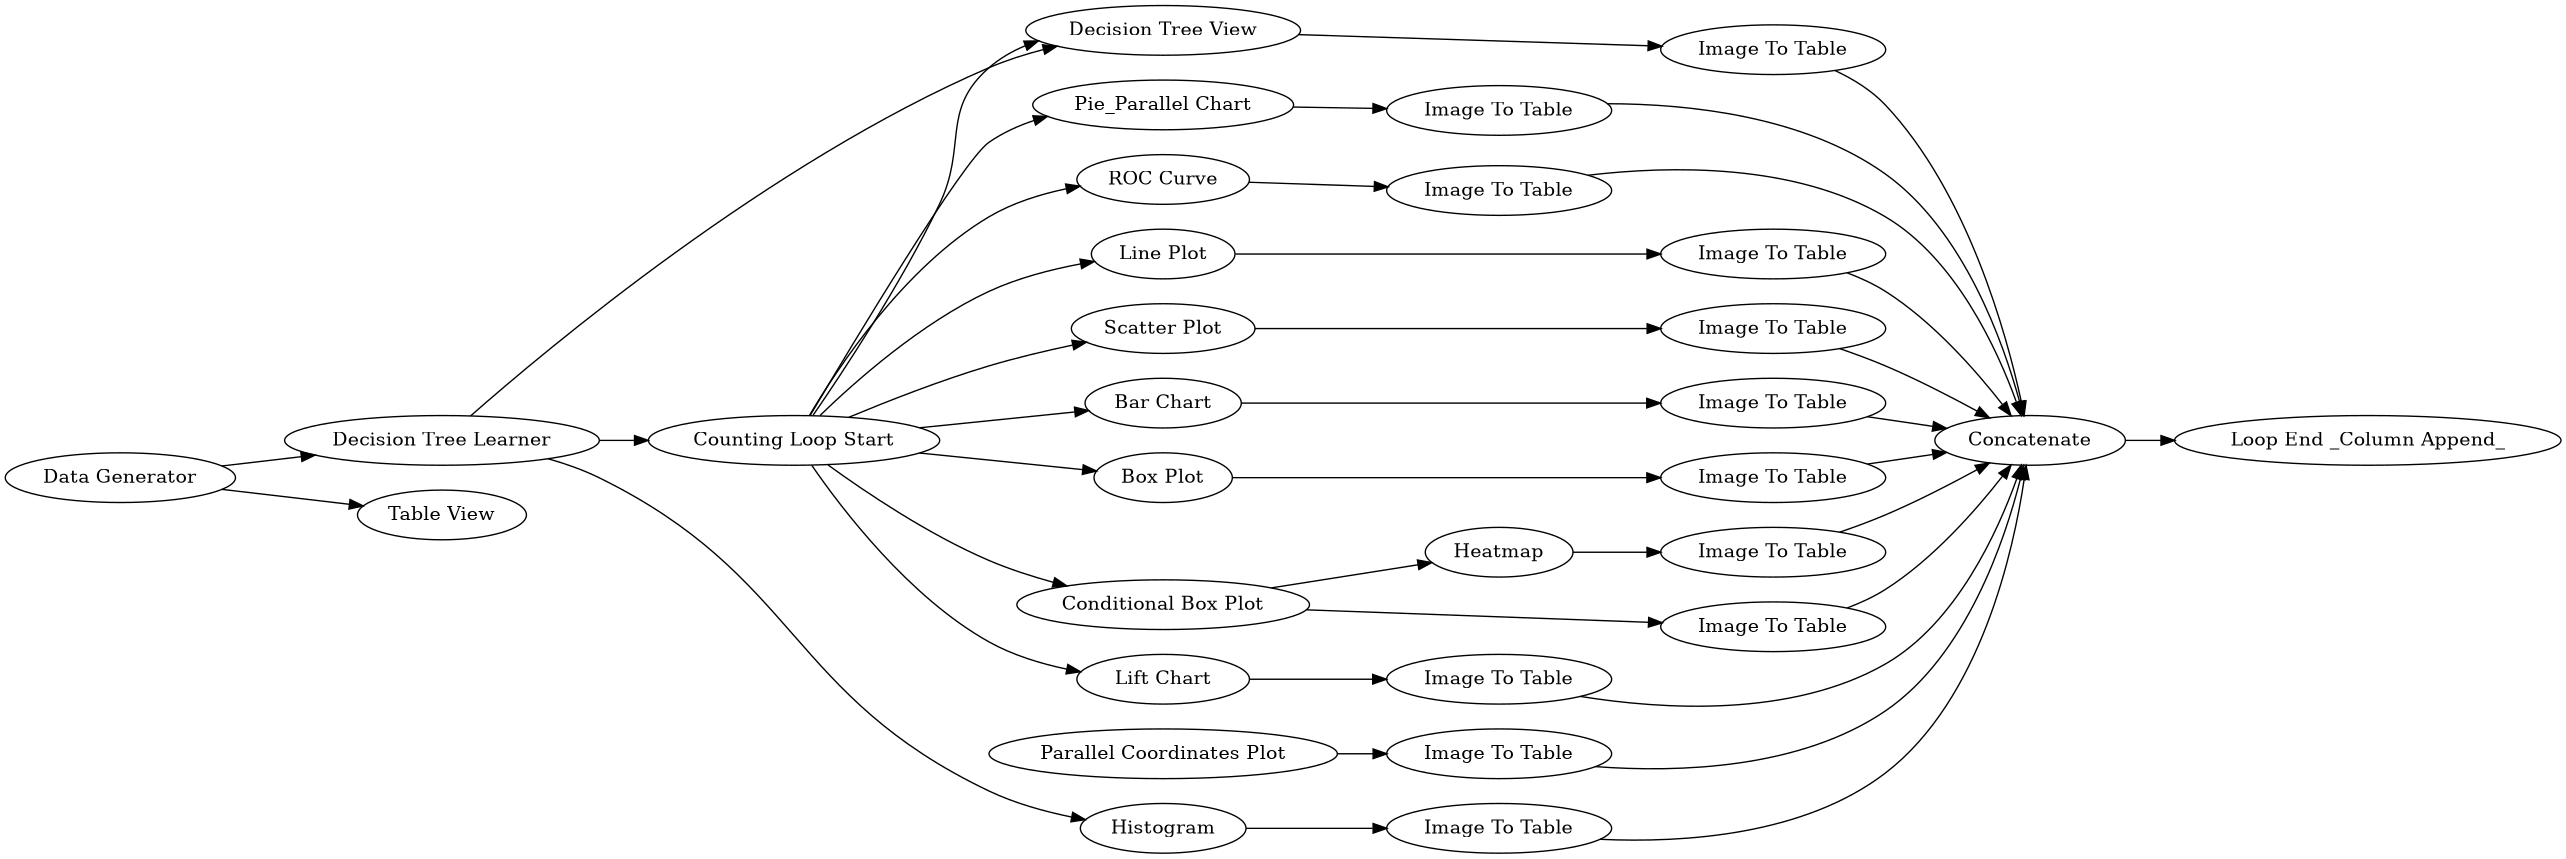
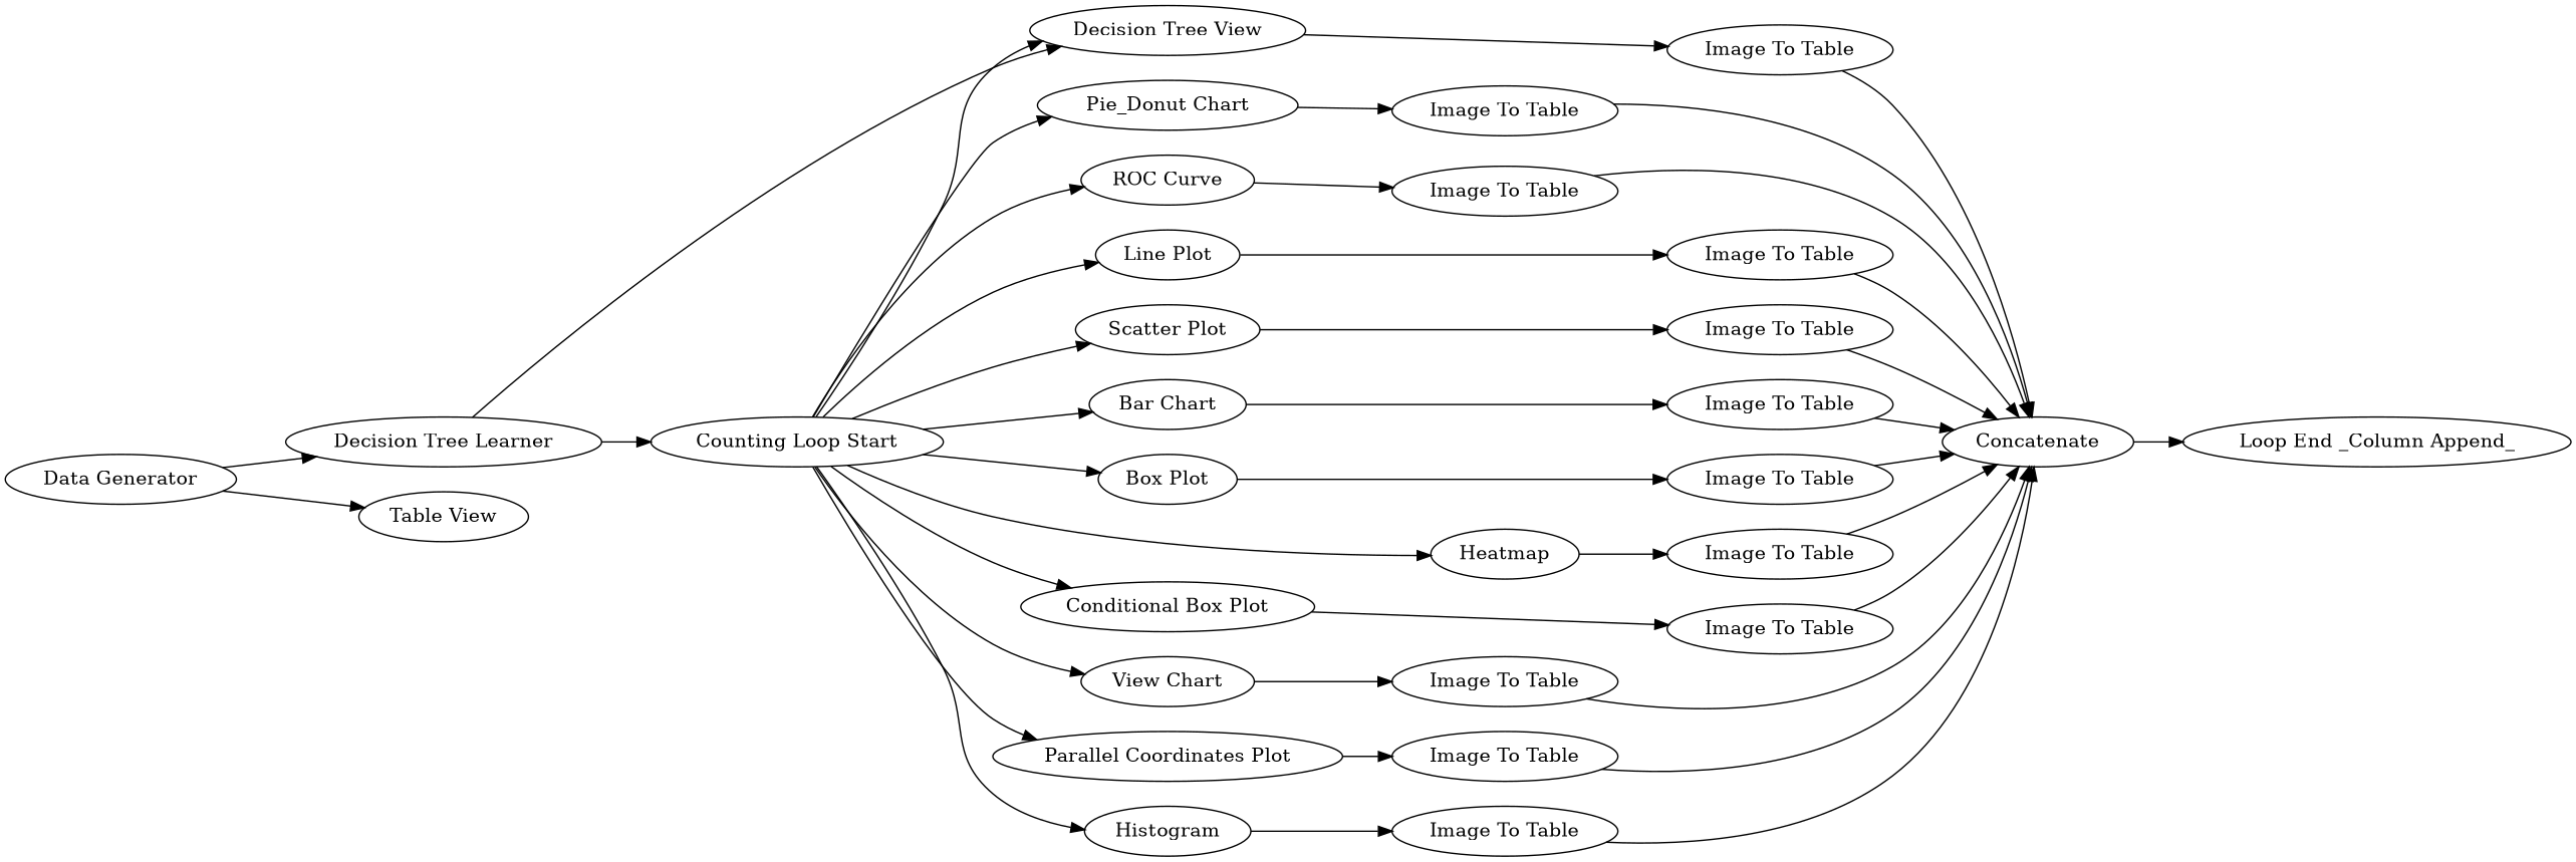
  digraph {
    rankdir=LR
    n1 [label="Data Generator"]
    n2 [label="Decision Tree Learner"]
    n3 [label="Table View"]
    n4 [label="Counting Loop Start"]
    n5 [label="Decision Tree View"]
    n6 [label="Line Plot"]
    n7 [label="Scatter Plot"]
    n8 [label="Bar Chart"]
    n9 [label="Box Plot"]
    n10 [label="Conditional Box Plot"]
    n11 [label=Heatmap]
    n12 [label=Histogram]
-   n13 [label="Lift Chart"]
+   n13 [label="View Chart"]
    n14 [label="Parallel Coordinates Plot"]
-   n15 [label="Pie_Parallel Chart"]
+   n15 [label="Pie_Donut Chart"]
    n16 [label="ROC Curve"]
    n17 [label="Image To Table"]
    n18 [label=Concatenate]
    n19 [label="Image To Table"]
    n20 [label="Image To Table"]
    n21 [label="Image To Table"]
    n22 [label="Image To Table"]
    n23 [label="Image To Table"]
    n24 [label="Image To Table"]
    n25 [label="Image To Table"]
    n26 [label="Image To Table"]
    n27 [label="Image To Table"]
    n28 [label="Image To Table"]
    n29 [label="Image To Table"]
    n30 [label="Loop End _Column Append_"]
    n1 -> n2
    n1 -> n3
    n2 -> n4
    n2 -> n5
    n4 -> n5
    n4 -> n6
    n4 -> n7
    n4 -> n8
    n4 -> n9
    n4 -> n10
-   n10 -> n11
-   n2 -> n12
+   n4 -> n11
+   n4 -> n12
    n4 -> n13
+   n4 -> n14
    n4 -> n15
    n4 -> n16
    n5 -> n19
    n6 -> n17
    n7 -> n20
    n8 -> n21
    n9 -> n22
    n10 -> n23
    n11 -> n24
    n12 -> n25
    n13 -> n26
    n14 -> n27
    n15 -> n28
    n16 -> n29
    n17 -> n18
    n18 -> n30
    n19 -> n18
    n20 -> n18
    n21 -> n18
    n22 -> n18
    n23 -> n18
    n24 -> n18
    n25 -> n18
    n26 -> n18
    n27 -> n18
    n28 -> n18
    n29 -> n18
  }
